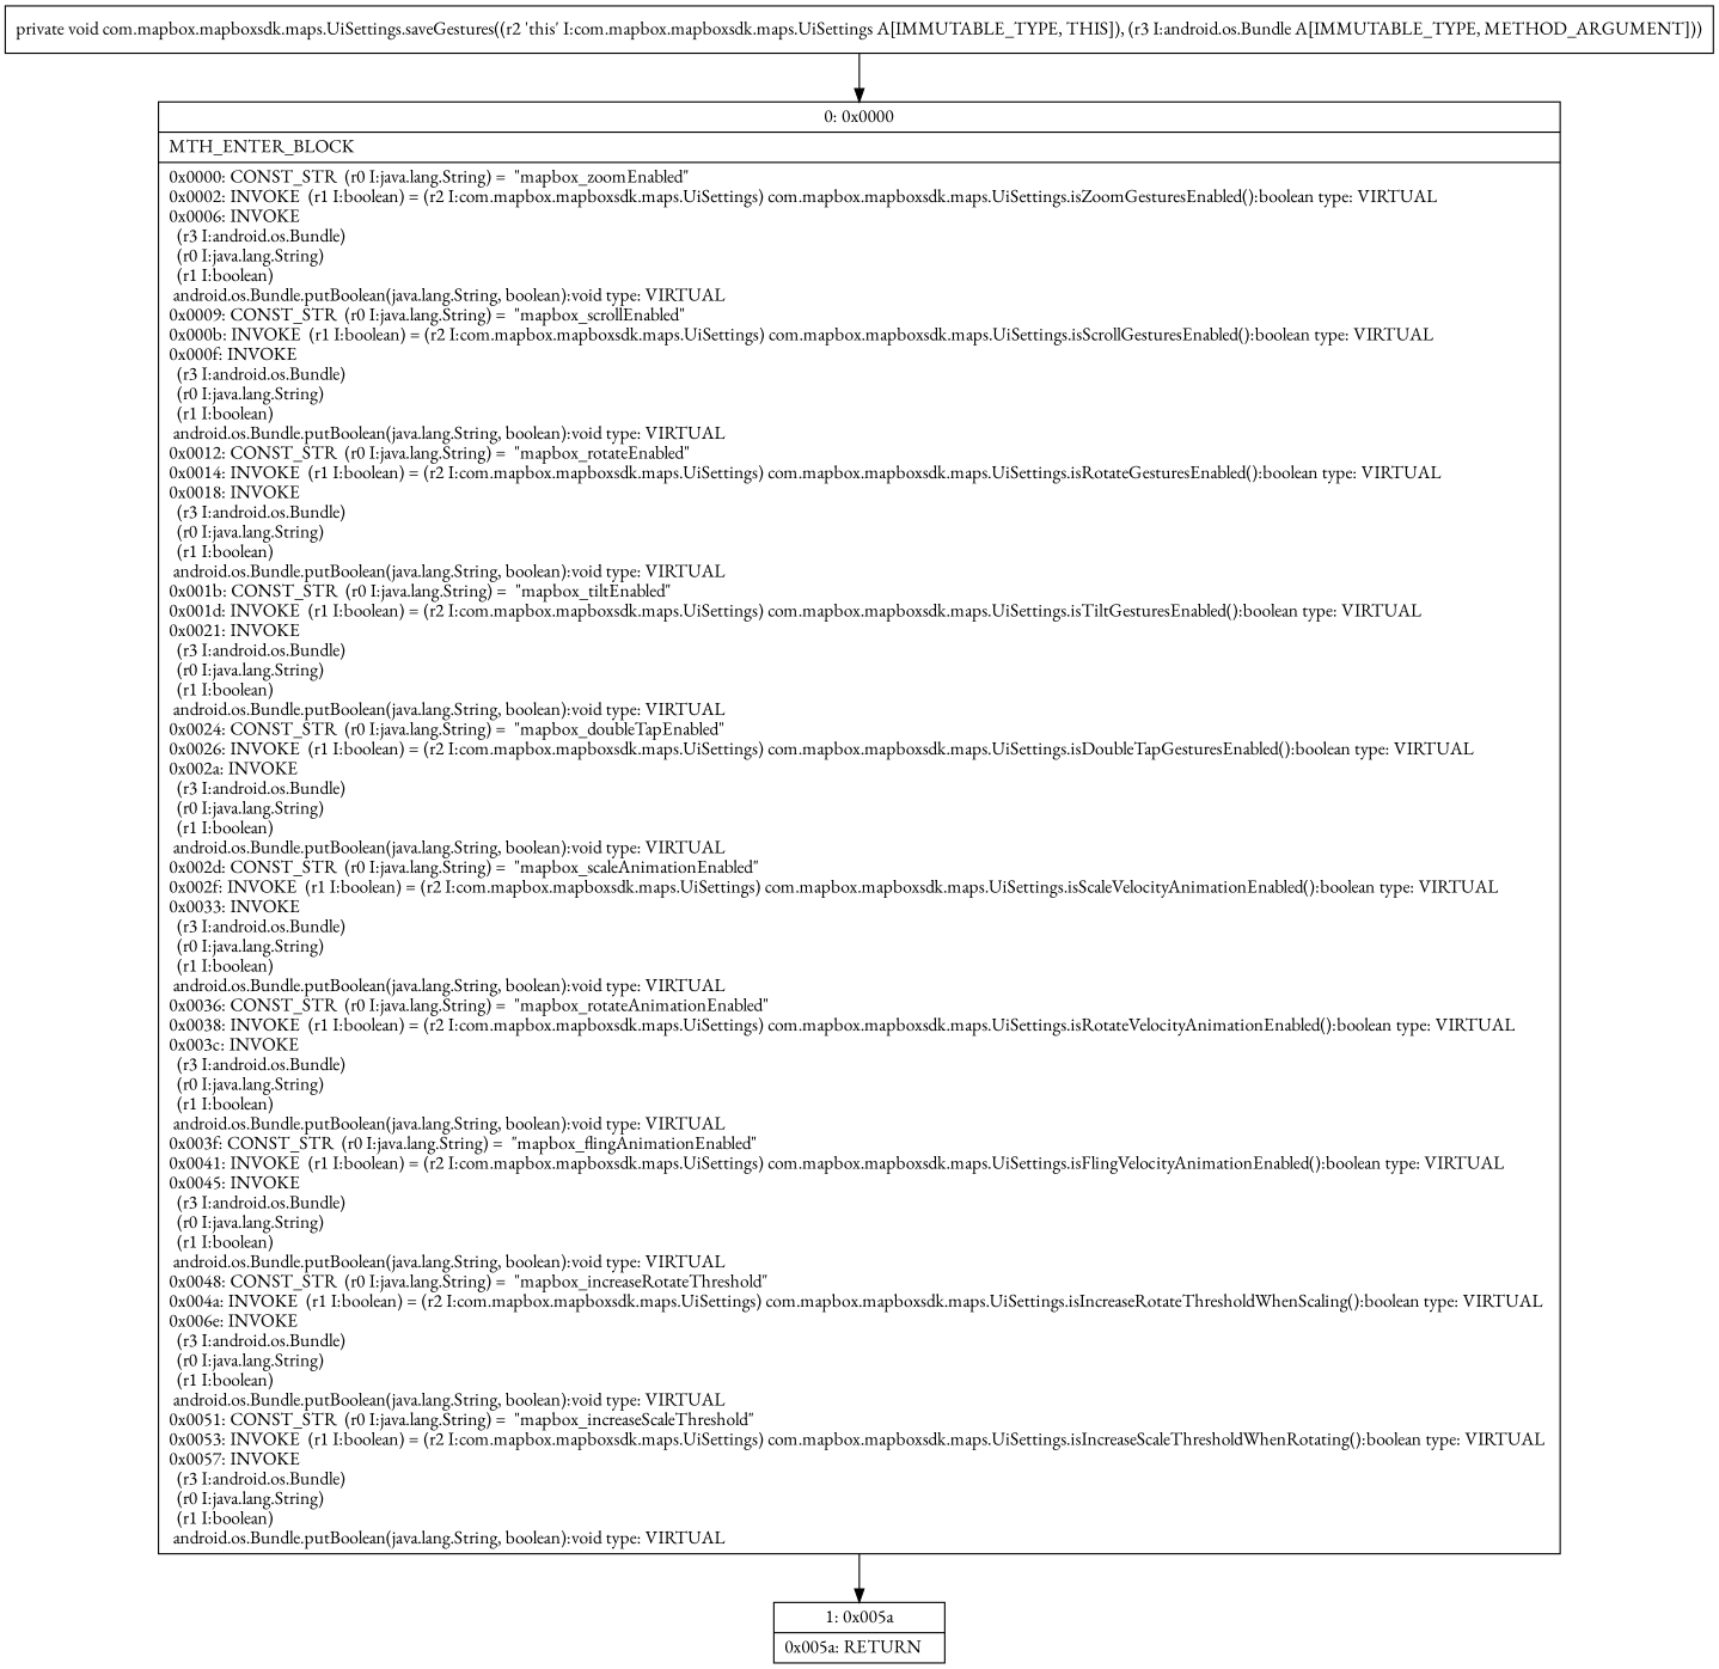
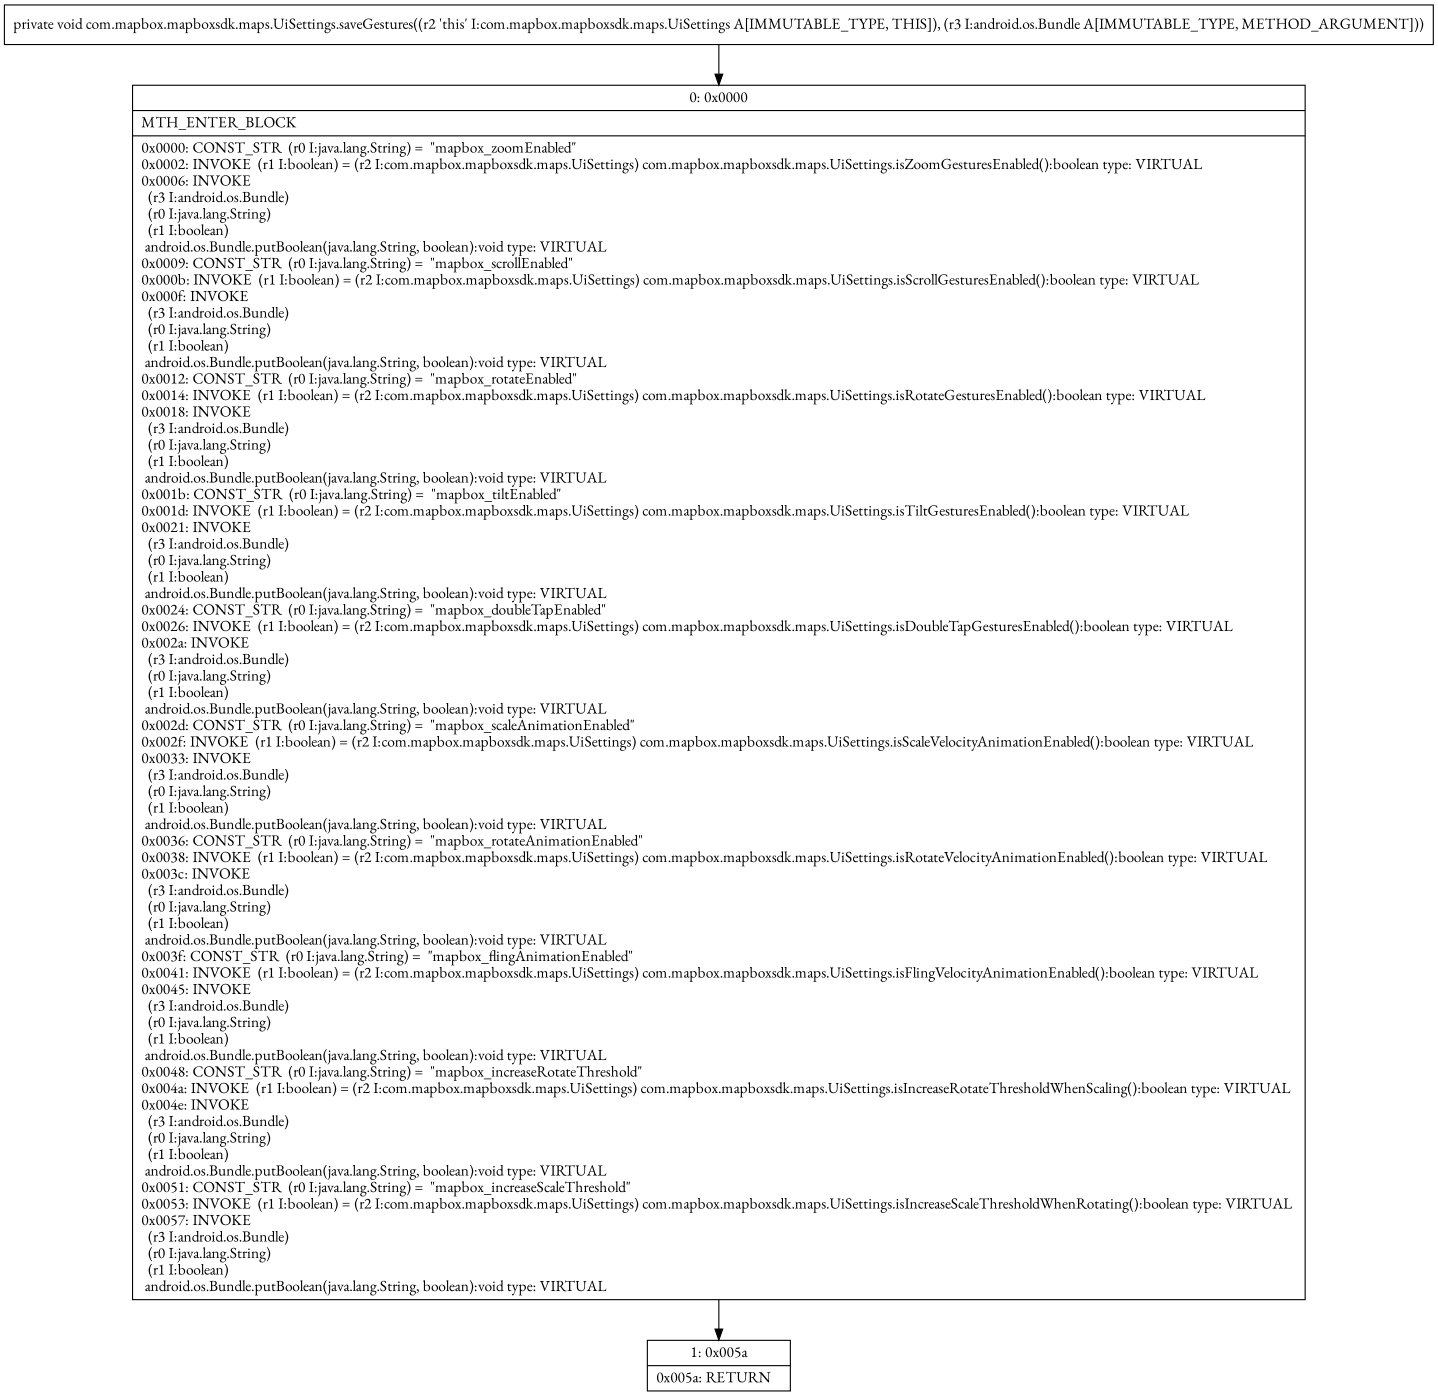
  digraph {
    fontname="EB Garamond"
    node [shape=record fontname="EB Garamond"]
    edge [fontname="EB Garamond"]
-   n1 [label="{0\:\ 0x0000|MTH_ENTER_BLOCK\l|0x0000: CONST_STR  (r0 I:java.lang.String) =  \"mapbox_zoomEnabled\" \l0x0002: INVOKE  (r1 I:boolean) = (r2 I:com.mapbox.mapboxsdk.maps.UiSettings) com.mapbox.mapboxsdk.maps.UiSettings.isZoomGesturesEnabled():boolean type: VIRTUAL \l0x0006: INVOKE  \l  (r3 I:android.os.Bundle)\l  (r0 I:java.lang.String)\l  (r1 I:boolean)\l android.os.Bundle.putBoolean(java.lang.String, boolean):void type: VIRTUAL \l0x0009: CONST_STR  (r0 I:java.lang.String) =  \"mapbox_scrollEnabled\" \l0x000b: INVOKE  (r1 I:boolean) = (r2 I:com.mapbox.mapboxsdk.maps.UiSettings) com.mapbox.mapboxsdk.maps.UiSettings.isScrollGesturesEnabled():boolean type: VIRTUAL \l0x000f: INVOKE  \l  (r3 I:android.os.Bundle)\l  (r0 I:java.lang.String)\l  (r1 I:boolean)\l android.os.Bundle.putBoolean(java.lang.String, boolean):void type: VIRTUAL \l0x0012: CONST_STR  (r0 I:java.lang.String) =  \"mapbox_rotateEnabled\" \l0x0014: INVOKE  (r1 I:boolean) = (r2 I:com.mapbox.mapboxsdk.maps.UiSettings) com.mapbox.mapboxsdk.maps.UiSettings.isRotateGesturesEnabled():boolean type: VIRTUAL \l0x0018: INVOKE  \l  (r3 I:android.os.Bundle)\l  (r0 I:java.lang.String)\l  (r1 I:boolean)\l android.os.Bundle.putBoolean(java.lang.String, boolean):void type: VIRTUAL \l0x001b: CONST_STR  (r0 I:java.lang.String) =  \"mapbox_tiltEnabled\" \l0x001d: INVOKE  (r1 I:boolean) = (r2 I:com.mapbox.mapboxsdk.maps.UiSettings) com.mapbox.mapboxsdk.maps.UiSettings.isTiltGesturesEnabled():boolean type: VIRTUAL \l0x0021: INVOKE  \l  (r3 I:android.os.Bundle)\l  (r0 I:java.lang.String)\l  (r1 I:boolean)\l android.os.Bundle.putBoolean(java.lang.String, boolean):void type: VIRTUAL \l0x0024: CONST_STR  (r0 I:java.lang.String) =  \"mapbox_doubleTapEnabled\" \l0x0026: INVOKE  (r1 I:boolean) = (r2 I:com.mapbox.mapboxsdk.maps.UiSettings) com.mapbox.mapboxsdk.maps.UiSettings.isDoubleTapGesturesEnabled():boolean type: VIRTUAL \l0x002a: INVOKE  \l  (r3 I:android.os.Bundle)\l  (r0 I:java.lang.String)\l  (r1 I:boolean)\l android.os.Bundle.putBoolean(java.lang.String, boolean):void type: VIRTUAL \l0x002d: CONST_STR  (r0 I:java.lang.String) =  \"mapbox_scaleAnimationEnabled\" \l0x002f: INVOKE  (r1 I:boolean) = (r2 I:com.mapbox.mapboxsdk.maps.UiSettings) com.mapbox.mapboxsdk.maps.UiSettings.isScaleVelocityAnimationEnabled():boolean type: VIRTUAL \l0x0033: INVOKE  \l  (r3 I:android.os.Bundle)\l  (r0 I:java.lang.String)\l  (r1 I:boolean)\l android.os.Bundle.putBoolean(java.lang.String, boolean):void type: VIRTUAL \l0x0036: CONST_STR  (r0 I:java.lang.String) =  \"mapbox_rotateAnimationEnabled\" \l0x0038: INVOKE  (r1 I:boolean) = (r2 I:com.mapbox.mapboxsdk.maps.UiSettings) com.mapbox.mapboxsdk.maps.UiSettings.isRotateVelocityAnimationEnabled():boolean type: VIRTUAL \l0x003c: INVOKE  \l  (r3 I:android.os.Bundle)\l  (r0 I:java.lang.String)\l  (r1 I:boolean)\l android.os.Bundle.putBoolean(java.lang.String, boolean):void type: VIRTUAL \l0x003f: CONST_STR  (r0 I:java.lang.String) =  \"mapbox_flingAnimationEnabled\" \l0x0041: INVOKE  (r1 I:boolean) = (r2 I:com.mapbox.mapboxsdk.maps.UiSettings) com.mapbox.mapboxsdk.maps.UiSettings.isFlingVelocityAnimationEnabled():boolean type: VIRTUAL \l0x0045: INVOKE  \l  (r3 I:android.os.Bundle)\l  (r0 I:java.lang.String)\l  (r1 I:boolean)\l android.os.Bundle.putBoolean(java.lang.String, boolean):void type: VIRTUAL \l0x0048: CONST_STR  (r0 I:java.lang.String) =  \"mapbox_increaseRotateThreshold\" \l0x004a: INVOKE  (r1 I:boolean) = (r2 I:com.mapbox.mapboxsdk.maps.UiSettings) com.mapbox.mapboxsdk.maps.UiSettings.isIncreaseRotateThresholdWhenScaling():boolean type: VIRTUAL \l0x006e: INVOKE  \l  (r3 I:android.os.Bundle)\l  (r0 I:java.lang.String)\l  (r1 I:boolean)\l android.os.Bundle.putBoolean(java.lang.String, boolean):void type: VIRTUAL \l0x0051: CONST_STR  (r0 I:java.lang.String) =  \"mapbox_increaseScaleThreshold\" \l0x0053: INVOKE  (r1 I:boolean) = (r2 I:com.mapbox.mapboxsdk.maps.UiSettings) com.mapbox.mapboxsdk.maps.UiSettings.isIncreaseScaleThresholdWhenRotating():boolean type: VIRTUAL \l0x0057: INVOKE  \l  (r3 I:android.os.Bundle)\l  (r0 I:java.lang.String)\l  (r1 I:boolean)\l android.os.Bundle.putBoolean(java.lang.String, boolean):void type: VIRTUAL \l}"]
+   n1 [label="{0\:\ 0x0000|MTH_ENTER_BLOCK\l|0x0000: CONST_STR  (r0 I:java.lang.String) =  \"mapbox_zoomEnabled\" \l0x0002: INVOKE  (r1 I:boolean) = (r2 I:com.mapbox.mapboxsdk.maps.UiSettings) com.mapbox.mapboxsdk.maps.UiSettings.isZoomGesturesEnabled():boolean type: VIRTUAL \l0x0006: INVOKE  \l  (r3 I:android.os.Bundle)\l  (r0 I:java.lang.String)\l  (r1 I:boolean)\l android.os.Bundle.putBoolean(java.lang.String, boolean):void type: VIRTUAL \l0x0009: CONST_STR  (r0 I:java.lang.String) =  \"mapbox_scrollEnabled\" \l0x000b: INVOKE  (r1 I:boolean) = (r2 I:com.mapbox.mapboxsdk.maps.UiSettings) com.mapbox.mapboxsdk.maps.UiSettings.isScrollGesturesEnabled():boolean type: VIRTUAL \l0x000f: INVOKE  \l  (r3 I:android.os.Bundle)\l  (r0 I:java.lang.String)\l  (r1 I:boolean)\l android.os.Bundle.putBoolean(java.lang.String, boolean):void type: VIRTUAL \l0x0012: CONST_STR  (r0 I:java.lang.String) =  \"mapbox_rotateEnabled\" \l0x0014: INVOKE  (r1 I:boolean) = (r2 I:com.mapbox.mapboxsdk.maps.UiSettings) com.mapbox.mapboxsdk.maps.UiSettings.isRotateGesturesEnabled():boolean type: VIRTUAL \l0x0018: INVOKE  \l  (r3 I:android.os.Bundle)\l  (r0 I:java.lang.String)\l  (r1 I:boolean)\l android.os.Bundle.putBoolean(java.lang.String, boolean):void type: VIRTUAL \l0x001b: CONST_STR  (r0 I:java.lang.String) =  \"mapbox_tiltEnabled\" \l0x001d: INVOKE  (r1 I:boolean) = (r2 I:com.mapbox.mapboxsdk.maps.UiSettings) com.mapbox.mapboxsdk.maps.UiSettings.isTiltGesturesEnabled():boolean type: VIRTUAL \l0x0021: INVOKE  \l  (r3 I:android.os.Bundle)\l  (r0 I:java.lang.String)\l  (r1 I:boolean)\l android.os.Bundle.putBoolean(java.lang.String, boolean):void type: VIRTUAL \l0x0024: CONST_STR  (r0 I:java.lang.String) =  \"mapbox_doubleTapEnabled\" \l0x0026: INVOKE  (r1 I:boolean) = (r2 I:com.mapbox.mapboxsdk.maps.UiSettings) com.mapbox.mapboxsdk.maps.UiSettings.isDoubleTapGesturesEnabled():boolean type: VIRTUAL \l0x002a: INVOKE  \l  (r3 I:android.os.Bundle)\l  (r0 I:java.lang.String)\l  (r1 I:boolean)\l android.os.Bundle.putBoolean(java.lang.String, boolean):void type: VIRTUAL \l0x002d: CONST_STR  (r0 I:java.lang.String) =  \"mapbox_scaleAnimationEnabled\" \l0x002f: INVOKE  (r1 I:boolean) = (r2 I:com.mapbox.mapboxsdk.maps.UiSettings) com.mapbox.mapboxsdk.maps.UiSettings.isScaleVelocityAnimationEnabled():boolean type: VIRTUAL \l0x0033: INVOKE  \l  (r3 I:android.os.Bundle)\l  (r0 I:java.lang.String)\l  (r1 I:boolean)\l android.os.Bundle.putBoolean(java.lang.String, boolean):void type: VIRTUAL \l0x0036: CONST_STR  (r0 I:java.lang.String) =  \"mapbox_rotateAnimationEnabled\" \l0x0038: INVOKE  (r1 I:boolean) = (r2 I:com.mapbox.mapboxsdk.maps.UiSettings) com.mapbox.mapboxsdk.maps.UiSettings.isRotateVelocityAnimationEnabled():boolean type: VIRTUAL \l0x003c: INVOKE  \l  (r3 I:android.os.Bundle)\l  (r0 I:java.lang.String)\l  (r1 I:boolean)\l android.os.Bundle.putBoolean(java.lang.String, boolean):void type: VIRTUAL \l0x003f: CONST_STR  (r0 I:java.lang.String) =  \"mapbox_flingAnimationEnabled\" \l0x0041: INVOKE  (r1 I:boolean) = (r2 I:com.mapbox.mapboxsdk.maps.UiSettings) com.mapbox.mapboxsdk.maps.UiSettings.isFlingVelocityAnimationEnabled():boolean type: VIRTUAL \l0x0045: INVOKE  \l  (r3 I:android.os.Bundle)\l  (r0 I:java.lang.String)\l  (r1 I:boolean)\l android.os.Bundle.putBoolean(java.lang.String, boolean):void type: VIRTUAL \l0x0048: CONST_STR  (r0 I:java.lang.String) =  \"mapbox_increaseRotateThreshold\" \l0x004a: INVOKE  (r1 I:boolean) = (r2 I:com.mapbox.mapboxsdk.maps.UiSettings) com.mapbox.mapboxsdk.maps.UiSettings.isIncreaseRotateThresholdWhenScaling():boolean type: VIRTUAL \l0x004e: INVOKE  \l  (r3 I:android.os.Bundle)\l  (r0 I:java.lang.String)\l  (r1 I:boolean)\l android.os.Bundle.putBoolean(java.lang.String, boolean):void type: VIRTUAL \l0x0051: CONST_STR  (r0 I:java.lang.String) =  \"mapbox_increaseScaleThreshold\" \l0x0053: INVOKE  (r1 I:boolean) = (r2 I:com.mapbox.mapboxsdk.maps.UiSettings) com.mapbox.mapboxsdk.maps.UiSettings.isIncreaseScaleThresholdWhenRotating():boolean type: VIRTUAL \l0x0057: INVOKE  \l  (r3 I:android.os.Bundle)\l  (r0 I:java.lang.String)\l  (r1 I:boolean)\l android.os.Bundle.putBoolean(java.lang.String, boolean):void type: VIRTUAL \l}"]
    n2 [label="{1\:\ 0x005a|0x005a: RETURN   \l}"]
    n3 [label="{private void com.mapbox.mapboxsdk.maps.UiSettings.saveGestures((r2 'this' I:com.mapbox.mapboxsdk.maps.UiSettings A[IMMUTABLE_TYPE, THIS]), (r3 I:android.os.Bundle A[IMMUTABLE_TYPE, METHOD_ARGUMENT])) }"]
    n1 -> n2
    n3 -> n1
  }
